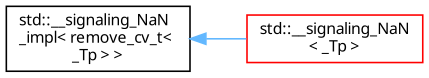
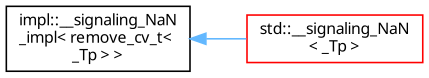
  digraph {
    rankdir=LR
    fontname="Noto Sans"
    node [fillcolor=white fontname="Noto Sans" fontsize=10 shape=box style=filled]
-   n1 [color=black height=0.2 label="std::__signaling_NaN\l_impl\< remove_cv_t\< \l_Tp \> \>" width=0.4]
+   n1 [color=black height=0.2 label="impl::__signaling_NaN\l_impl\< remove_cv_t\< \l_Tp \> \>" width=0.4]
    n2 [color=red height=0.2 label="std::__signaling_NaN\l\< _Tp \>" width=0.4]
    n1 -> n2 [color=steelblue1 dir=back fontname="Noto Sans" fontsize=10 labelfontname=Helvetica labelfontsize=10 style=solid]
  }
